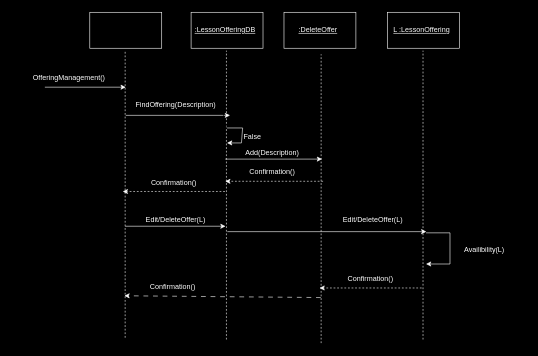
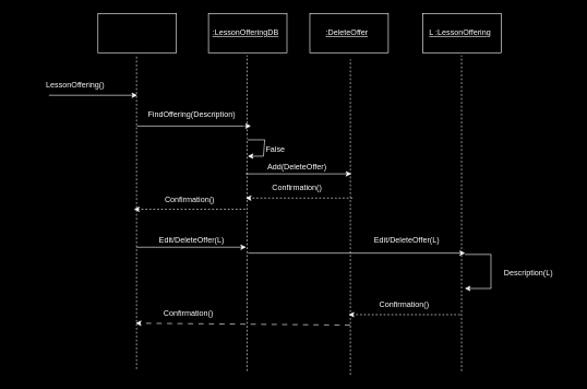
  <mxCell id="0" />
  <mxCell id="1" parent="0" />
  <mxCell id="2" value="" style="endArrow=classic;html=1;rounded=0;strokeColor=#FFFFFF;" edge="1" parent="1"><mxGeometry width="50" height="50" relative="1" as="geometry"><mxPoint x="74" y="145" as="sourcePoint" /><mxPoint x="209" y="145" as="targetPoint" /></mxGeometry></mxCell>
+ <mxCell id="3" value="Con" style="text;html=1;align=center;verticalAlign=middle;whiteSpace=wrap;rounded=0;" vertex="1" parent="1"><mxGeometry x="109" y="114" width="60" height="30" as="geometry" /></mxCell>
  <mxCell id="4" value="" style="endArrow=none;dashed=1;html=1;rounded=0;strokeColor=#FFFFFF;" edge="1" parent="1"><mxGeometry width="50" height="50" relative="1" as="geometry"><mxPoint x="208" y="563" as="sourcePoint" /><mxPoint x="208" y="84" as="targetPoint" /></mxGeometry></mxCell>
  <mxCell id="5" value="" style="rounded=0;whiteSpace=wrap;html=1;fillColor=#000000;strokeColor=#FFFFFF;" vertex="1" parent="1"><mxGeometry x="149" y="20" width="120" height="60" as="geometry" /></mxCell>
- <mxCell id="6" value="&lt;font color=&quot;#ffffff&quot;&gt;OfferingManagement()&lt;/font&gt;" style="text;html=1;align=center;verticalAlign=middle;whiteSpace=wrap;rounded=0;" vertex="1" parent="1"><mxGeometry x="20" y="114" width="189" height="30" as="geometry" /></mxCell>
+ <mxCell id="6" value="&lt;font color=&quot;#ffffff&quot;&gt;LessonOffering()&lt;/font&gt;" style="text;html=1;align=center;verticalAlign=middle;whiteSpace=wrap;rounded=0;" vertex="1" parent="1"><mxGeometry x="20" y="114" width="189" height="30" as="geometry" /></mxCell>
  <mxCell id="7" value="" style="endArrow=classic;html=1;rounded=0;strokeColor=#FFFFFF;" edge="1" parent="1"><mxGeometry width="50" height="50" relative="1" as="geometry"><mxPoint x="209" y="192" as="sourcePoint" /><mxPoint x="383" y="192" as="targetPoint" /></mxGeometry></mxCell>
  <mxCell id="8" value="" style="endArrow=none;dashed=1;html=1;rounded=0;strokeColor=#FFFFFF;" edge="1" parent="1"><mxGeometry width="50" height="50" relative="1" as="geometry"><mxPoint x="377" y="566" as="sourcePoint" /><mxPoint x="377" y="84" as="targetPoint" /></mxGeometry></mxCell>
  <mxCell id="9" value="" style="rounded=0;whiteSpace=wrap;html=1;fillColor=#000000;strokeColor=#FFFFFF;" vertex="1" parent="1"><mxGeometry x="318" y="20" width="120" height="60" as="geometry" /></mxCell>
  <mxCell id="10" value="&lt;font color=&quot;#ffffff&quot;&gt;&lt;u&gt;:LessonOfferingDB&lt;/u&gt;&lt;/font&gt;" style="text;html=1;align=center;verticalAlign=middle;whiteSpace=wrap;rounded=0;" vertex="1" parent="1"><mxGeometry x="320" y="35" width="110" height="30" as="geometry" /></mxCell>
  <mxCell id="11" value="&lt;font color=&quot;#ffffff&quot;&gt;FindOffering(Description)&lt;/font&gt;" style="text;html=1;align=center;verticalAlign=middle;whiteSpace=wrap;rounded=0;" vertex="1" parent="1"><mxGeometry x="225" y="159" width="135" height="30" as="geometry" /></mxCell>
  <mxCell id="12" value="" style="endArrow=none;dashed=1;html=1;rounded=0;strokeColor=#FFFFFF;" edge="1" parent="1"><mxGeometry width="50" height="50" relative="1" as="geometry"><mxPoint x="535" y="572" as="sourcePoint" /><mxPoint x="535" y="90" as="targetPoint" /></mxGeometry></mxCell>
  <mxCell id="13" value="" style="rounded=0;whiteSpace=wrap;html=1;fillColor=#000000;strokeColor=#FFFFFF;" vertex="1" parent="1"><mxGeometry x="473" y="20" width="120" height="60" as="geometry" /></mxCell>
  <mxCell id="14" value="&lt;font color=&quot;#ffffff&quot;&gt;&lt;u&gt;:DeleteOffer&lt;/u&gt;&lt;/font&gt;" style="text;html=1;align=center;verticalAlign=middle;whiteSpace=wrap;rounded=0;" vertex="1" parent="1"><mxGeometry x="475" y="35" width="110" height="30" as="geometry" /></mxCell>
  <mxCell id="15" value="" style="edgeStyle=orthogonalEdgeStyle;rounded=0;orthogonalLoop=1;jettySize=auto;html=1;" edge="1" parent="1"><mxGeometry relative="1" as="geometry"><mxPoint x="374" y="379" as="sourcePoint" /><mxPoint x="291.5" y="383" as="targetPoint" /></mxGeometry></mxCell>
  <mxCell id="16" value="" style="endArrow=classic;html=1;rounded=0;strokeColor=#FFFFFF;" edge="1" parent="1"><mxGeometry width="50" height="50" relative="1" as="geometry"><mxPoint x="710" y="388" as="sourcePoint" /><mxPoint x="710" y="440" as="targetPoint" /><Array as="points"><mxPoint x="750" y="388" /><mxPoint x="750" y="440" /></Array></mxGeometry></mxCell>
- <mxCell id="17" value="&lt;font color=&quot;#ffffff&quot;&gt;Availibility(L)&lt;/font&gt;" style="text;html=1;align=center;verticalAlign=middle;whiteSpace=wrap;rounded=0;" vertex="1" parent="1"><mxGeometry x="740" y="401" width="135" height="30" as="geometry" /></mxCell>
+ <mxCell id="17" value="&lt;font color=&quot;#ffffff&quot;&gt;Description(L)&lt;/font&gt;" style="text;html=1;align=center;verticalAlign=middle;whiteSpace=wrap;rounded=0;" vertex="1" parent="1"><mxGeometry x="740" y="401" width="135" height="30" as="geometry" /></mxCell>
  <mxCell id="18" value="" style="endArrow=classic;html=1;rounded=0;strokeColor=#FFFFFF;dashed=1;" edge="1" parent="1"><mxGeometry width="50" height="50" relative="1" as="geometry"><mxPoint x="702.75" y="480" as="sourcePoint" /><mxPoint x="532.25" y="480" as="targetPoint" /></mxGeometry></mxCell>
  <mxCell id="19" value="&lt;font color=&quot;#ffffff&quot;&gt;Confirmation()&lt;/font&gt;" style="text;html=1;align=center;verticalAlign=middle;whiteSpace=wrap;rounded=0;dashed=1;" vertex="1" parent="1"><mxGeometry x="550" y="450" width="135" height="30" as="geometry" /></mxCell>
  <mxCell id="20" value="" style="endArrow=classic;html=1;rounded=0;strokeColor=#FFFFFF;" edge="1" parent="1"><mxGeometry width="50" height="50" relative="1" as="geometry"><mxPoint x="378.5" y="386" as="sourcePoint" /><mxPoint x="710.5" y="386" as="targetPoint" /></mxGeometry></mxCell>
  <mxCell id="21" value="&lt;span style=&quot;color: rgb(255, 255, 255);&quot;&gt;Edit/DeleteOffer(L)&lt;/span&gt;" style="text;html=1;align=center;verticalAlign=middle;whiteSpace=wrap;rounded=0;" vertex="1" parent="1"><mxGeometry x="553.5" y="352" width="135" height="30" as="geometry" /></mxCell>
  <mxCell id="22" value="" style="endArrow=none;dashed=1;html=1;rounded=0;strokeColor=#FFFFFF;" edge="1" parent="1"><mxGeometry width="50" height="50" relative="1" as="geometry"><mxPoint x="705" y="566" as="sourcePoint" /><mxPoint x="705" y="84" as="targetPoint" /></mxGeometry></mxCell>
  <mxCell id="23" value="" style="rounded=0;whiteSpace=wrap;html=1;fillColor=#000000;strokeColor=#FFFFFF;" vertex="1" parent="1"><mxGeometry x="646" y="20" width="120" height="60" as="geometry" /></mxCell>
  <mxCell id="24" value="&lt;font color=&quot;#ffffff&quot;&gt;&lt;u&gt;L :LessonOffering&lt;/u&gt;&lt;/font&gt;" style="text;html=1;align=center;verticalAlign=middle;whiteSpace=wrap;rounded=0;" vertex="1" parent="1"><mxGeometry x="648" y="35" width="110" height="30" as="geometry" /></mxCell>
  <mxCell id="25" value="" style="endArrow=classic;html=1;rounded=0;strokeColor=#FFFFFF;" edge="1" parent="1"><mxGeometry width="50" height="50" relative="1" as="geometry"><mxPoint x="208" y="377" as="sourcePoint" /><mxPoint x="375.5" y="377" as="targetPoint" /></mxGeometry></mxCell>
  <mxCell id="26" value="&lt;font color=&quot;#ffffff&quot;&gt;Edit/DeleteOffer(L)&lt;/font&gt;" style="text;html=1;align=center;verticalAlign=middle;whiteSpace=wrap;rounded=0;" vertex="1" parent="1"><mxGeometry x="224.5" y="352" width="135" height="30" as="geometry" /></mxCell>
  <mxCell id="27" value="" style="endArrow=classic;html=1;rounded=0;strokeColor=#FFFFFF;dashed=1;dashPattern=8 8;" edge="1" parent="1"><mxGeometry width="50" height="50" relative="1" as="geometry"><mxPoint x="534.5" y="496" as="sourcePoint" /><mxPoint x="206.75" y="493" as="targetPoint" /></mxGeometry></mxCell>
  <mxCell id="28" value="&lt;font color=&quot;#ffffff&quot;&gt;Confirmation()&lt;/font&gt;" style="text;html=1;align=center;verticalAlign=middle;whiteSpace=wrap;rounded=0;" vertex="1" parent="1"><mxGeometry x="220.25" y="463" width="135" height="30" as="geometry" /></mxCell>
  <mxCell id="29" value="" style="edgeStyle=orthogonalEdgeStyle;rounded=0;orthogonalLoop=1;jettySize=auto;html=1;" edge="1" parent="1" target="31"><mxGeometry relative="1" as="geometry"><mxPoint x="372" y="189" as="sourcePoint" /></mxGeometry></mxCell>
  <mxCell id="30" value="" style="endArrow=classic;html=1;rounded=0;strokeColor=#FFFFFF;" edge="1" parent="1"><mxGeometry width="50" height="50" relative="1" as="geometry"><mxPoint x="378" y="213" as="sourcePoint" /><mxPoint x="378" y="238" as="targetPoint" /><Array as="points"><mxPoint x="404" y="213" /><mxPoint x="402" y="238" /></Array></mxGeometry></mxCell>
  <mxCell id="31" value="&lt;font color=&quot;#ffffff&quot;&gt;False&lt;/font&gt;" style="text;html=1;align=center;verticalAlign=middle;whiteSpace=wrap;rounded=0;" vertex="1" parent="1"><mxGeometry x="353" y="213" width="135" height="30" as="geometry" /></mxCell>
  <mxCell id="32" value="" style="endArrow=classic;html=1;rounded=0;strokeColor=#FFFFFF;" edge="1" parent="1"><mxGeometry width="50" height="50" relative="1" as="geometry"><mxPoint x="375" y="265" as="sourcePoint" /><mxPoint x="536.5" y="265" as="targetPoint" /></mxGeometry></mxCell>
- <mxCell id="33" value="&lt;font color=&quot;#ffffff&quot;&gt;Add(Description)&lt;/font&gt;" style="text;html=1;align=center;verticalAlign=middle;whiteSpace=wrap;rounded=0;" vertex="1" parent="1"><mxGeometry x="385.5" y="240" width="135" height="30" as="geometry" /></mxCell>
+ <mxCell id="33" value="&lt;font color=&quot;#ffffff&quot;&gt;Add(DeleteOffer)&lt;/font&gt;" style="text;html=1;align=center;verticalAlign=middle;whiteSpace=wrap;rounded=0;" vertex="1" parent="1"><mxGeometry x="385.5" y="240" width="135" height="30" as="geometry" /></mxCell>
  <mxCell id="34" value="" style="endArrow=classic;html=1;rounded=0;strokeColor=#FFFFFF;dashed=1;" edge="1" parent="1"><mxGeometry width="50" height="50" relative="1" as="geometry"><mxPoint x="538.25" y="302" as="sourcePoint" /><mxPoint x="375" y="302" as="targetPoint" /></mxGeometry></mxCell>
  <mxCell id="35" value="&lt;font color=&quot;#ffffff&quot;&gt;Confirmation()&lt;/font&gt;" style="text;html=1;align=center;verticalAlign=middle;whiteSpace=wrap;rounded=0;dashed=1;" vertex="1" parent="1"><mxGeometry x="385.5" y="272" width="135" height="30" as="geometry" /></mxCell>
  <mxCell id="36" value="" style="endArrow=classic;html=1;rounded=0;strokeColor=#FFFFFF;dashed=1;" edge="1" parent="1"><mxGeometry width="50" height="50" relative="1" as="geometry"><mxPoint x="374.5" y="319" as="sourcePoint" /><mxPoint x="204" y="319" as="targetPoint" /></mxGeometry></mxCell>
  <mxCell id="37" value="&lt;font color=&quot;#ffffff&quot;&gt;Confirmation()&lt;/font&gt;" style="text;html=1;align=center;verticalAlign=middle;whiteSpace=wrap;rounded=0;dashed=1;" vertex="1" parent="1"><mxGeometry x="221.75" y="289" width="135" height="30" as="geometry" /></mxCell>
